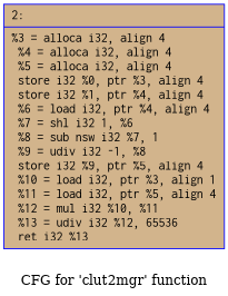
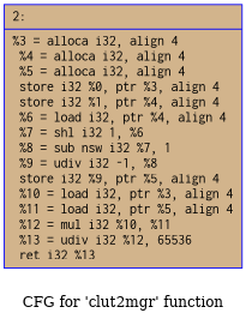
  digraph {
    label="CFG for 'clut2mgr' function"
-   n1 [color=blue fillcolor=tan fontname=Courier label="{2:\l|  %3 = alloca i32, align 4\l  %4 = alloca i32, align 4\l  %5 = alloca i32, align 4\l  store i32 %0, ptr %3, align 4\l  store i32 %1, ptr %4, align 4\l  %6 = load i32, ptr %4, align 4\l  %7 = shl i32 1, %6\l  %8 = sub nsw i32 %7, 1\l  %9 = udiv i32 -1, %8\l  store i32 %9, ptr %5, align 4\l  %10 = load i32, ptr %3, align 1\l  %11 = load i32, ptr %5, align 4\l  %12 = mul i32 %10, %11\l  %13 = udiv i32 %12, 65536\l  ret i32 %13\l}" shape=record style=filled]
+   n1 [color=blue fillcolor=tan fontname=Courier label="{2:\l|  %3 = alloca i32, align 4\l  %4 = alloca i32, align 4\l  %5 = alloca i32, align 4\l  store i32 %0, ptr %3, align 4\l  store i32 %1, ptr %4, align 4\l  %6 = load i32, ptr %4, align 4\l  %7 = shl i32 1, %6\l  %8 = sub nsw i32 %7, 1\l  %9 = udiv i32 -1, %8\l  store i32 %9, ptr %5, align 4\l  %10 = load i32, ptr %3, align 4\l  %11 = load i32, ptr %5, align 4\l  %12 = mul i32 %10, %11\l  %13 = udiv i32 %12, 65536\l  ret i32 %13\l}" shape=record style=filled]
  }
